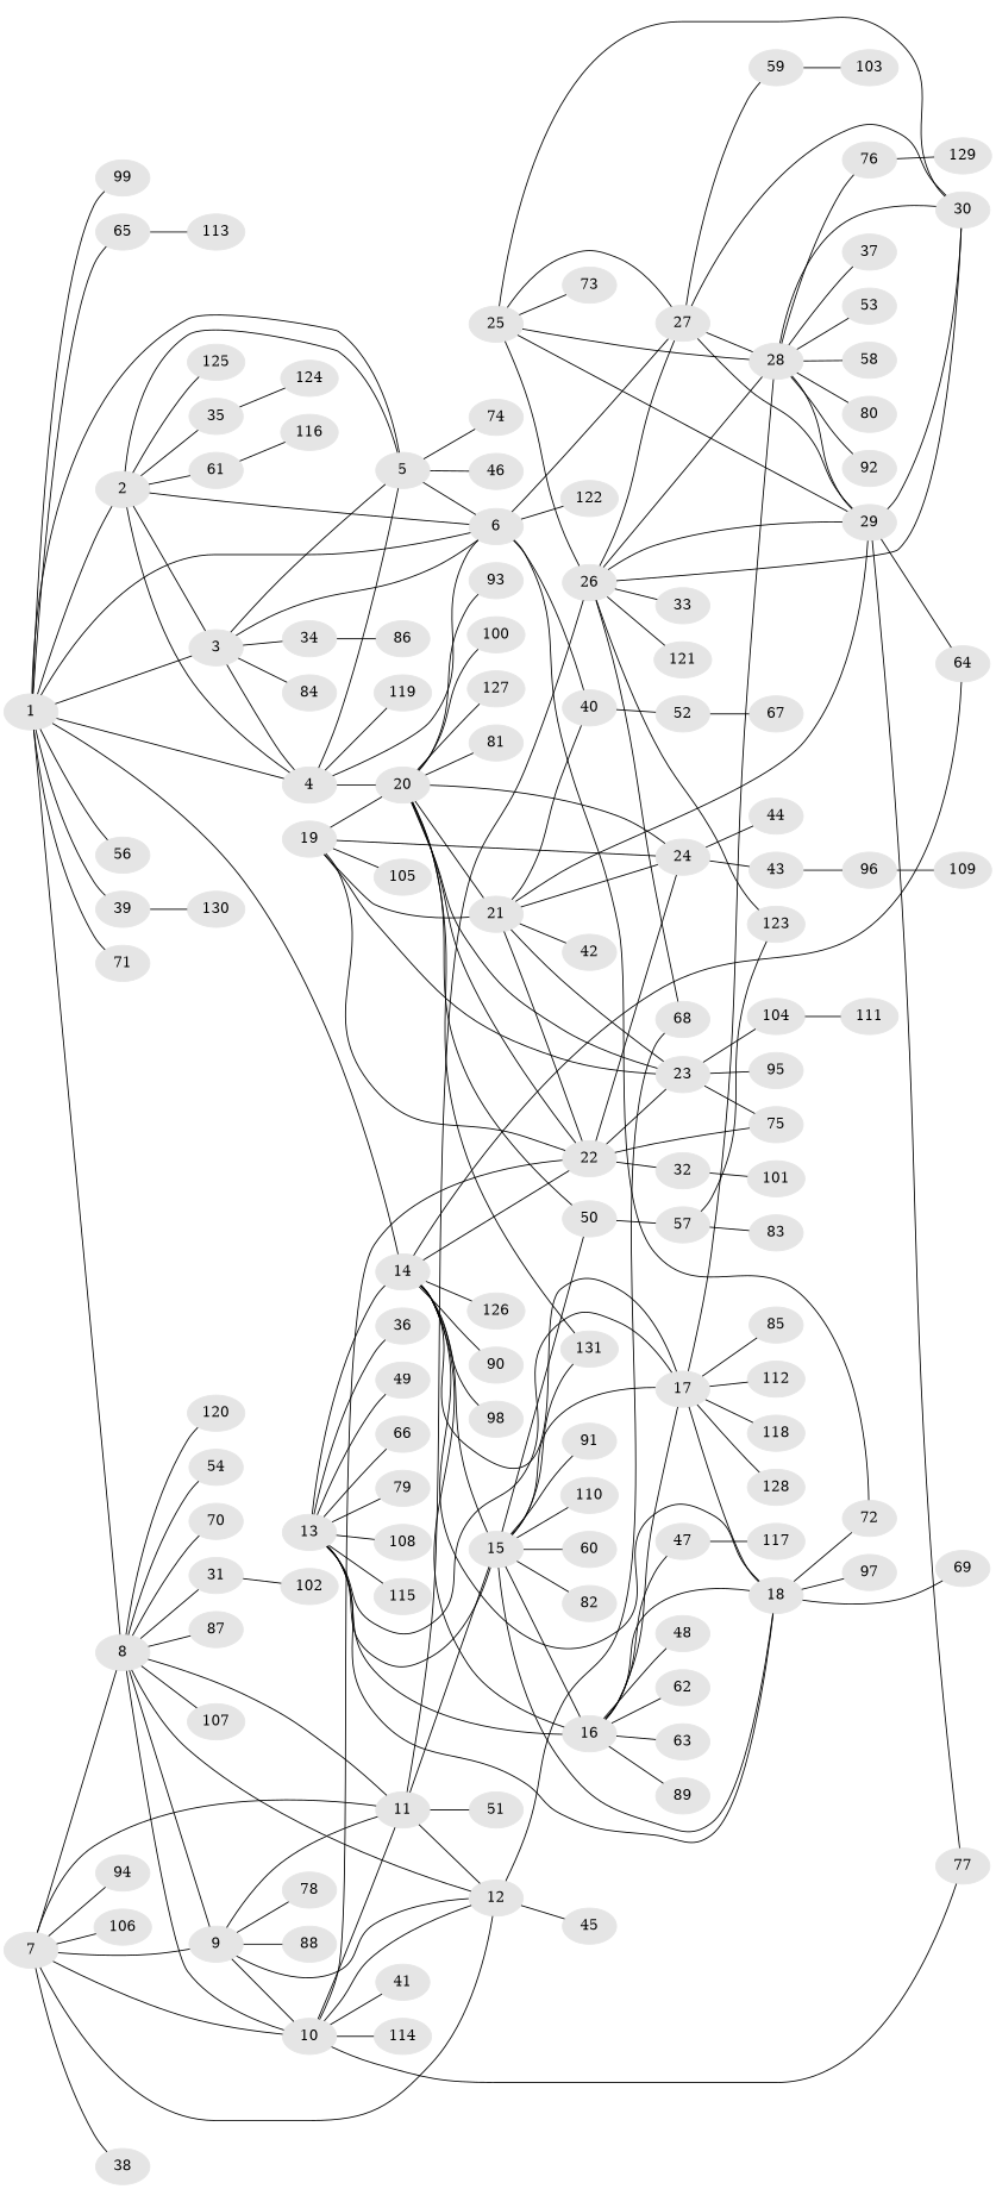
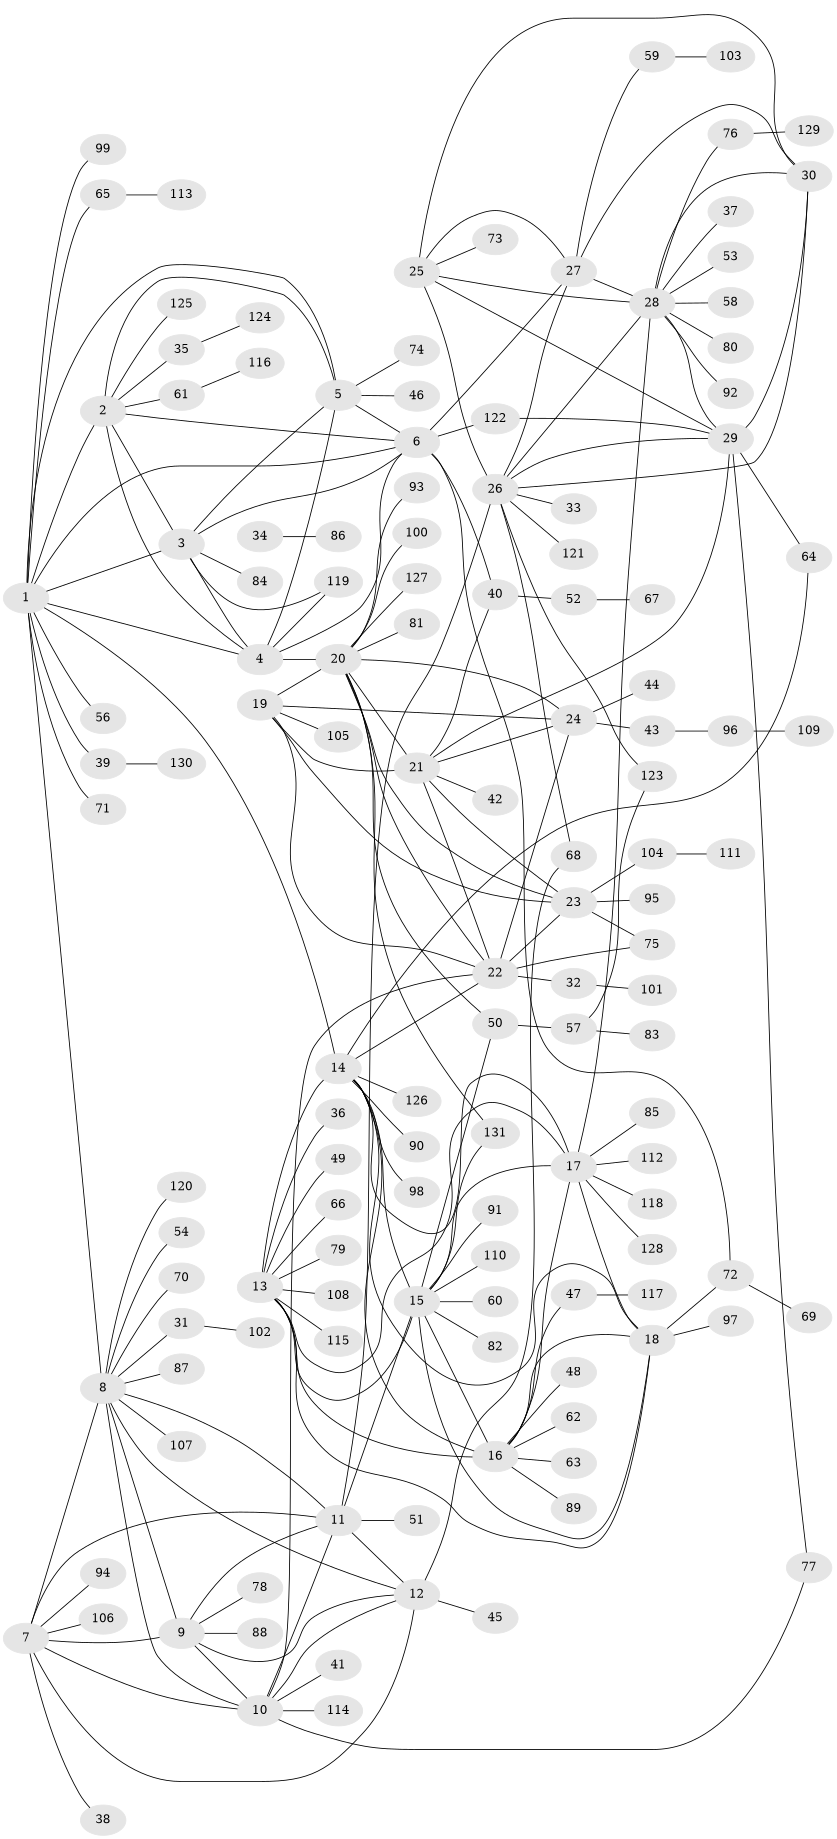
  graph {
    rankdir=LR
    node [color=gray90 style=filled]
    1
    2
    3
    4
    5
    6
    8
    14
    39
    56
    65
    71
    99
    35
    61
    125
    34
    84
    20
    119
    46
    74
    27
    40
    72
    122
    9
    10
    11
    12
    31
    54
    70
    87
    107
    120
    22
    15
    16
    17
    18
    64
    90
    98
    126
    130
    113
    124
    116
    86
    50
    131
    21
    23
    24
    81
    93
    100
    127
    28
    29
    30
    59
    52
    7
    38
    94
    106
    78
    88
    41
    77
    114
    26
    51
    45
    68
    102
    32
    75
    60
    82
    91
    110
    33
    121
    123
    13
    36
    49
    66
    79
    108
    115
    47
    48
    62
    63
    89
    85
    112
    118
    128
    69
    97
    57
    117
    37
    53
    58
    76
    80
    92
    19
    105
    42
    95
    104
    43
    44
    101
    111
    96
    25
    73
    103
    129
    67
    109
    83
    1 -- 2
    1 -- 3
    1 -- 4
    1 -- 5
    1 -- 6
    1 -- 8
    1 -- 14
    1 -- 39
    1 -- 56
    1 -- 65
    1 -- 71
    1 -- 99
    2 -- 3
    2 -- 4
    2 -- 5
    2 -- 6
    2 -- 35
    2 -- 61
    2 -- 125
    3 -- 4
    3 -- 5
    3 -- 6
-   3 -- 34
+   3 -- 119
    3 -- 84
    4 -- 5
    4 -- 6
    4 -- 20
    4 -- 119
    5 -- 6
    5 -- 46
    5 -- 74
    6 -- 27
    6 -- 40
    6 -- 72
    6 -- 122
    8 -- 9
    8 -- 10
    8 -- 11
    8 -- 12
    8 -- 31
    8 -- 54
    8 -- 70
    8 -- 87
    8 -- 107
    8 -- 120
    14 -- 22
    14 -- 15
    14 -- 16
    14 -- 17
    14 -- 18
    14 -- 64
    14 -- 90
    14 -- 98
    14 -- 126
    39 -- 130
    65 -- 113
    35 -- 124
    61 -- 116
    34 -- 86
    20 -- 22
    20 -- 50
    20 -- 131
    20 -- 21
    20 -- 23
    20 -- 24
    20 -- 81
    20 -- 93
    20 -- 100
    20 -- 127
    27 -- 28
-   27 -- 29
+   122 -- 29
    27 -- 30
    27 -- 59
    40 -- 52
    9 -- 10
    9 -- 11
    9 -- 12
    9 -- 78
    9 -- 88
    10 -- 11
    10 -- 12
    10 -- 22
    10 -- 41
    10 -- 77
    10 -- 114
    11 -- 12
    11 -- 15
    11 -- 26
    11 -- 51
    12 -- 45
    12 -- 68
    31 -- 102
    22 -- 23
    22 -- 24
    22 -- 32
    22 -- 75
    15 -- 16
    15 -- 17
    15 -- 18
    15 -- 50
    15 -- 131
    15 -- 60
    15 -- 82
    15 -- 91
    15 -- 110
    16 -- 17
    16 -- 18
    16 -- 47
    16 -- 48
    16 -- 62
    16 -- 63
    16 -- 89
    17 -- 18
    17 -- 28
    17 -- 85
    17 -- 112
    17 -- 118
    17 -- 128
    18 -- 72
-   18 -- 69
+   72 -- 69
    18 -- 97
    50 -- 57
    21 -- 40
    21 -- 22
    21 -- 23
    21 -- 24
    21 -- 29
    21 -- 42
    23 -- 75
    23 -- 95
    23 -- 104
    24 -- 43
    24 -- 44
    28 -- 29
    28 -- 30
    28 -- 37
    28 -- 53
    28 -- 58
    28 -- 76
    28 -- 80
    28 -- 92
    29 -- 64
    29 -- 30
    29 -- 77
    59 -- 103
    52 -- 67
    7 -- 8
    7 -- 9
    7 -- 10
    7 -- 11
    7 -- 12
    7 -- 38
    7 -- 94
    7 -- 106
    26 -- 27
    26 -- 28
    26 -- 29
    26 -- 30
    26 -- 68
    26 -- 33
    26 -- 121
    26 -- 123
    32 -- 101
    13 -- 14
    13 -- 15
    13 -- 16
    13 -- 17
    13 -- 18
    13 -- 36
    13 -- 49
    13 -- 66
    13 -- 79
    13 -- 108
    13 -- 115
    47 -- 117
    57 -- 123
    57 -- 83
    76 -- 129
    19 -- 20
    19 -- 22
    19 -- 21
    19 -- 23
    19 -- 24
    19 -- 105
    104 -- 111
    43 -- 96
    96 -- 109
    25 -- 27
    25 -- 28
    25 -- 29
    25 -- 30
    25 -- 26
    25 -- 73
  }
